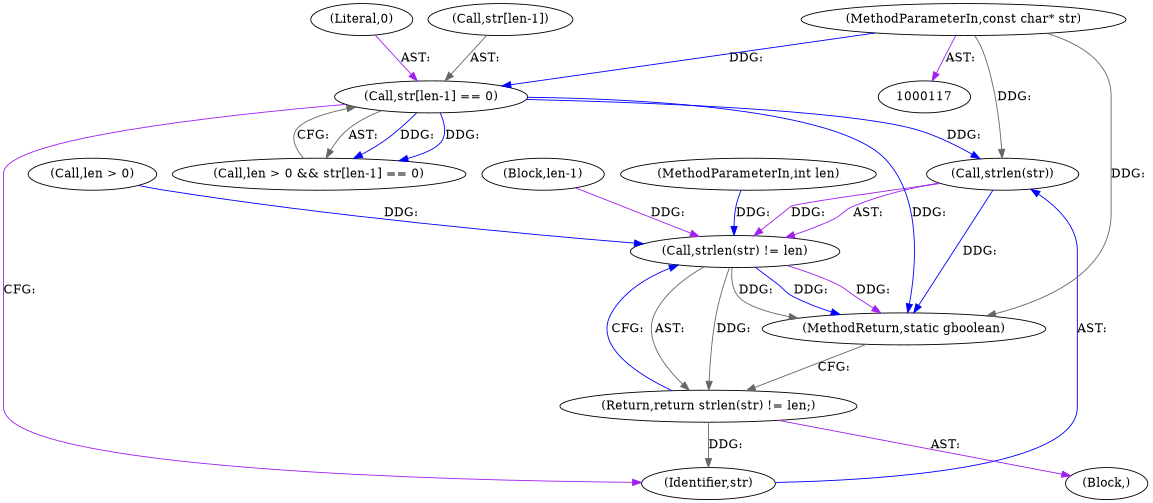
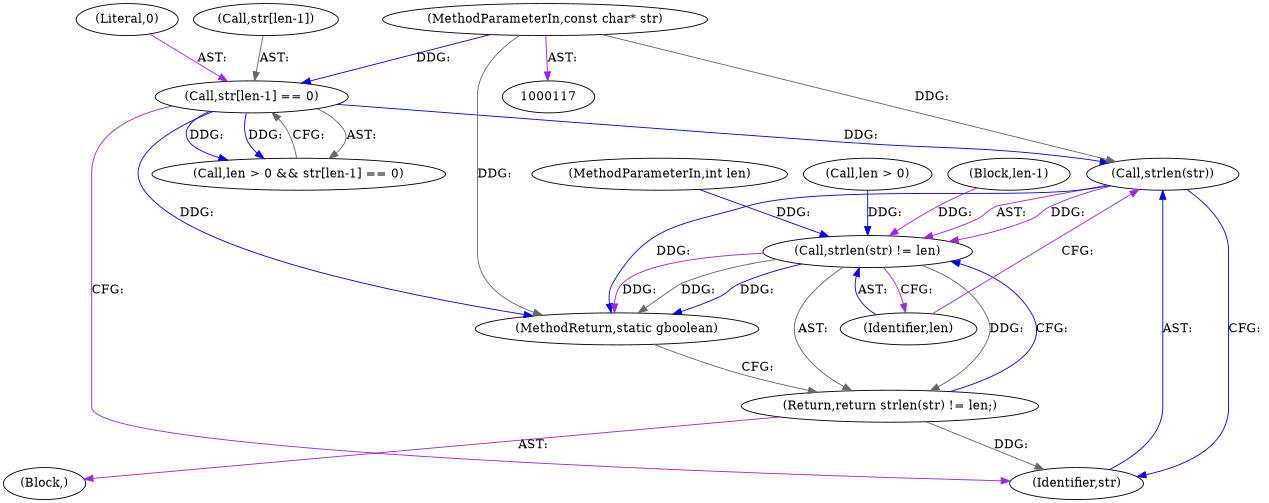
  digraph {
    edge [color=blue]
    n1 [label="(Call,strlen(str))"]
    n2 [label="(Call,strlen(str) != len)"]
    n3 [label="(Identifier,str)"]
    n4 [label="(MethodReturn,static gboolean)"]
    n5 [label="(Return,return strlen(str) != len;)"]
+   n6 [label="(Identifier,len)"]
    n7 [label="(Call,str[len-1] == 0)"]
    n8 [label="(Call,len > 0 && str[len-1] == 0)"]
    n9 [label="(Literal,0)"]
    n10 [label="(MethodParameterIn,const char* str)"]
    1000117
    n12 [label="(Block,)"]
    n13 [label="(Call,len > 0)"]
    n14 [label="(Call,str[len-1])"]
    n15 [label="(Block,len-1)"]
    n16 [label="(MethodParameterIn,int len)"]
    n1 -> n2 [color=purple label="AST: "]
    n1 -> n2 [color=purple label="DDG: "]
+   n1 -> n3 [label="CFG: "]
    n1 -> n4 [label="DDG: "]
    n2 -> n4 [color=purple label="DDG: "]
    n2 -> n4 [color=gray40 label="DDG: "]
    n2 -> n4 [label="DDG: "]
    n2 -> n5 [color=gray40 label="AST: "]
    n2 -> n5 [color=gray40 label="DDG: "]
+   n2 -> n6 [color=purple label="CFG: "]
    n3 -> n1 [label="AST: "]
    n4 -> n5 [color=gray40 label="CFG: "]
    n5 -> n2 [label="CFG: "]
    n5 -> n3 [color=gray40 label="DDG: "]
    n5 -> n12 [color=purple label="AST: "]
+   n6 -> n1 [color=purple label="CFG: "]
+   n6 -> n2 [label="AST: "]
    n7 -> n1 [label="DDG: "]
    n7 -> n3 [color=purple label="CFG: "]
    n7 -> n4 [label="DDG: "]
    n7 -> n8 [color=gray40 label="AST: "]
    n7 -> n8 [label="DDG: "]
    n7 -> n8 [label="DDG: "]
    n8 -> n7 [color=gray40 label="CFG: "]
    n9 -> n7 [color=purple label="AST: "]
    n10 -> n1 [color=gray40 label="DDG: "]
    n10 -> n4 [color=gray40 label="DDG: "]
    n10 -> n7 [label="DDG: "]
    n10 -> 1000117 [color=purple label="AST: "]
    n13 -> n2 [label="DDG: "]
    n14 -> n7 [color=gray40 label="AST: "]
    n15 -> n2 [color=purple label="DDG: "]
    n16 -> n2 [label="DDG: "]
  }
